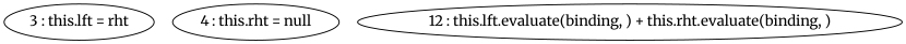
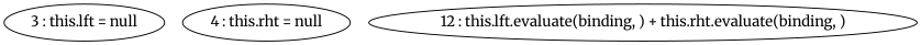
  digraph {
    fontname=Merriweather
    node [fontname=Merriweather]
-   "3 : this.lft = null" [label="3 : this.lft = rht"]
+   "3 : this.lft = null"
    "4 : this.rht = null"
    "12 : this.lft.evaluate(binding, ) + this.rht.evaluate(binding, )"
  }
